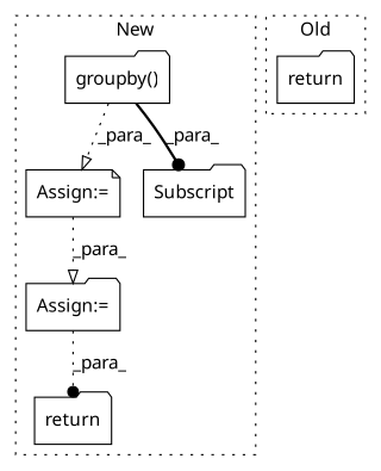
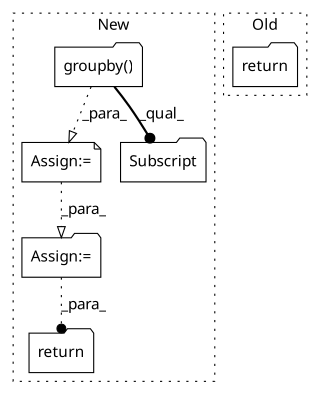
  digraph {
    fontname="Noto Sans"
    node [a=68 l=3 shape=folder fontname="Noto Sans"]
    edge [style=dotted arrowhead=onormal fontname="Noto Sans"]
    n1 [a=75 l=23 label="groupby()" s=3042]
    n2 [label="Assign:=" s=3169 shape=note]
    n3 [a=93 l=7 label=return s=3697]
    n4 [a=63 l="75,0" label=Subscript s="3042,0"]
    n5 [label="Assign:=" s=3231]
    n6 [a=93 l=7 label=return s=701]
    subgraph cluster_1 {
      label=New
      style=dotted
      n1
      n2
      n3
      n4
      n5
    }
    subgraph cluster_2 {
      label=Old
      style=dotted
      n6
    }
    n1 -> n2 [label=_para_]
-   n1 -> n4 [label=_para_ style=bold arrowhead=dot]
+   n1 -> n4 [label=_qual_ style=bold arrowhead=dot]
    n2 -> n5 [label=_para_]
    n5 -> n3 [label=_para_ arrowhead=dot]
  }
